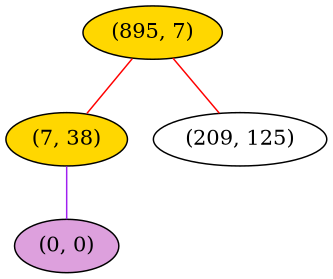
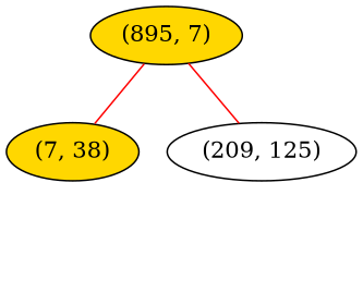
  graph {
    node [fillcolor=gold style=filled]
    edge [color=red style=solid weight=1]
    n1 [label="(895, 7)"]
    "(7, 38)"
    "(209, 125)" [fillcolor=white]
-   "(0, 0)" [fillcolor=plum]
    n1 -- "(7, 38)"
    n1 -- "(209, 125)"
-   "(7, 38)" -- "(0, 0)" [color=purple weight=4]
  }
